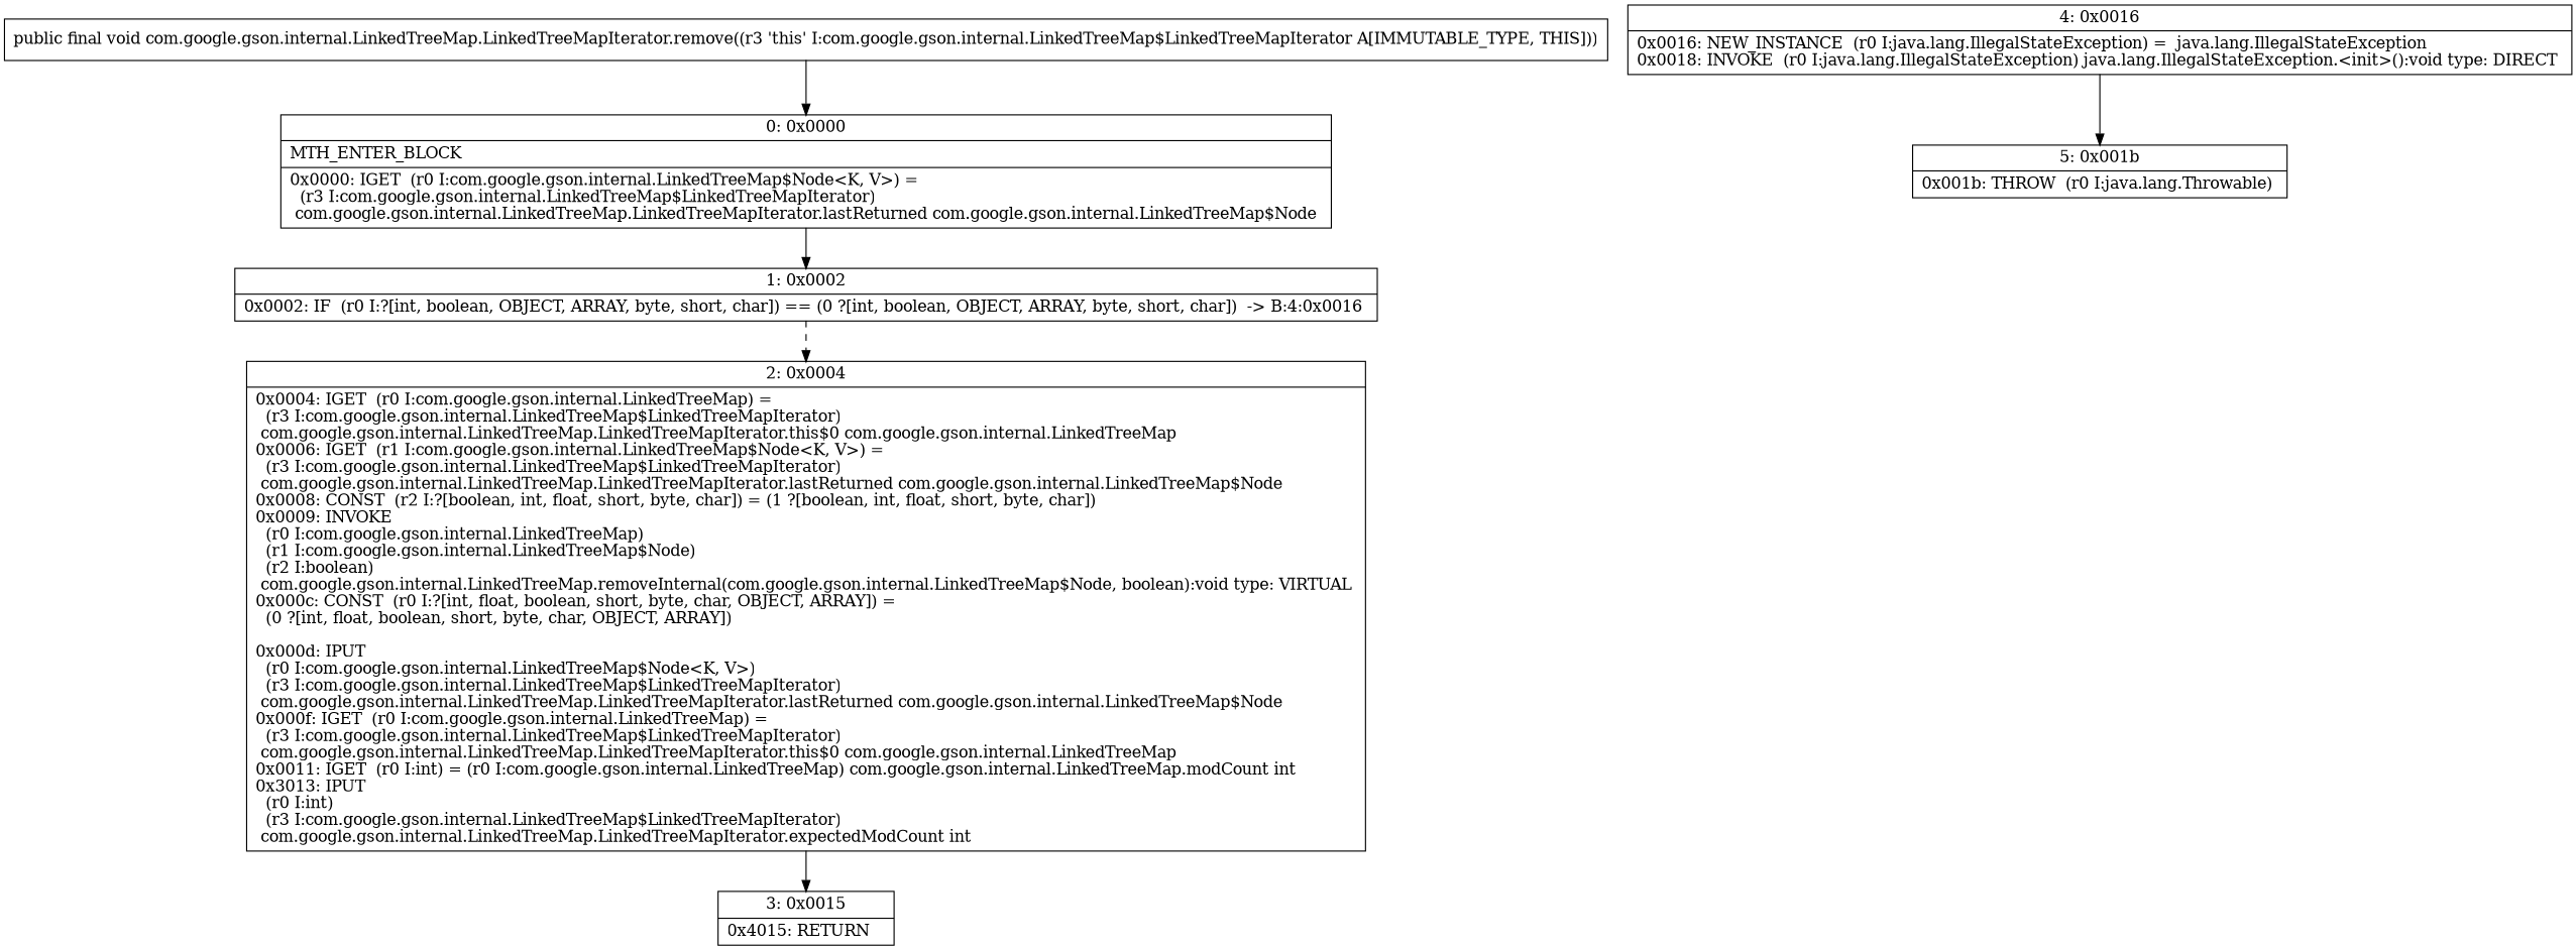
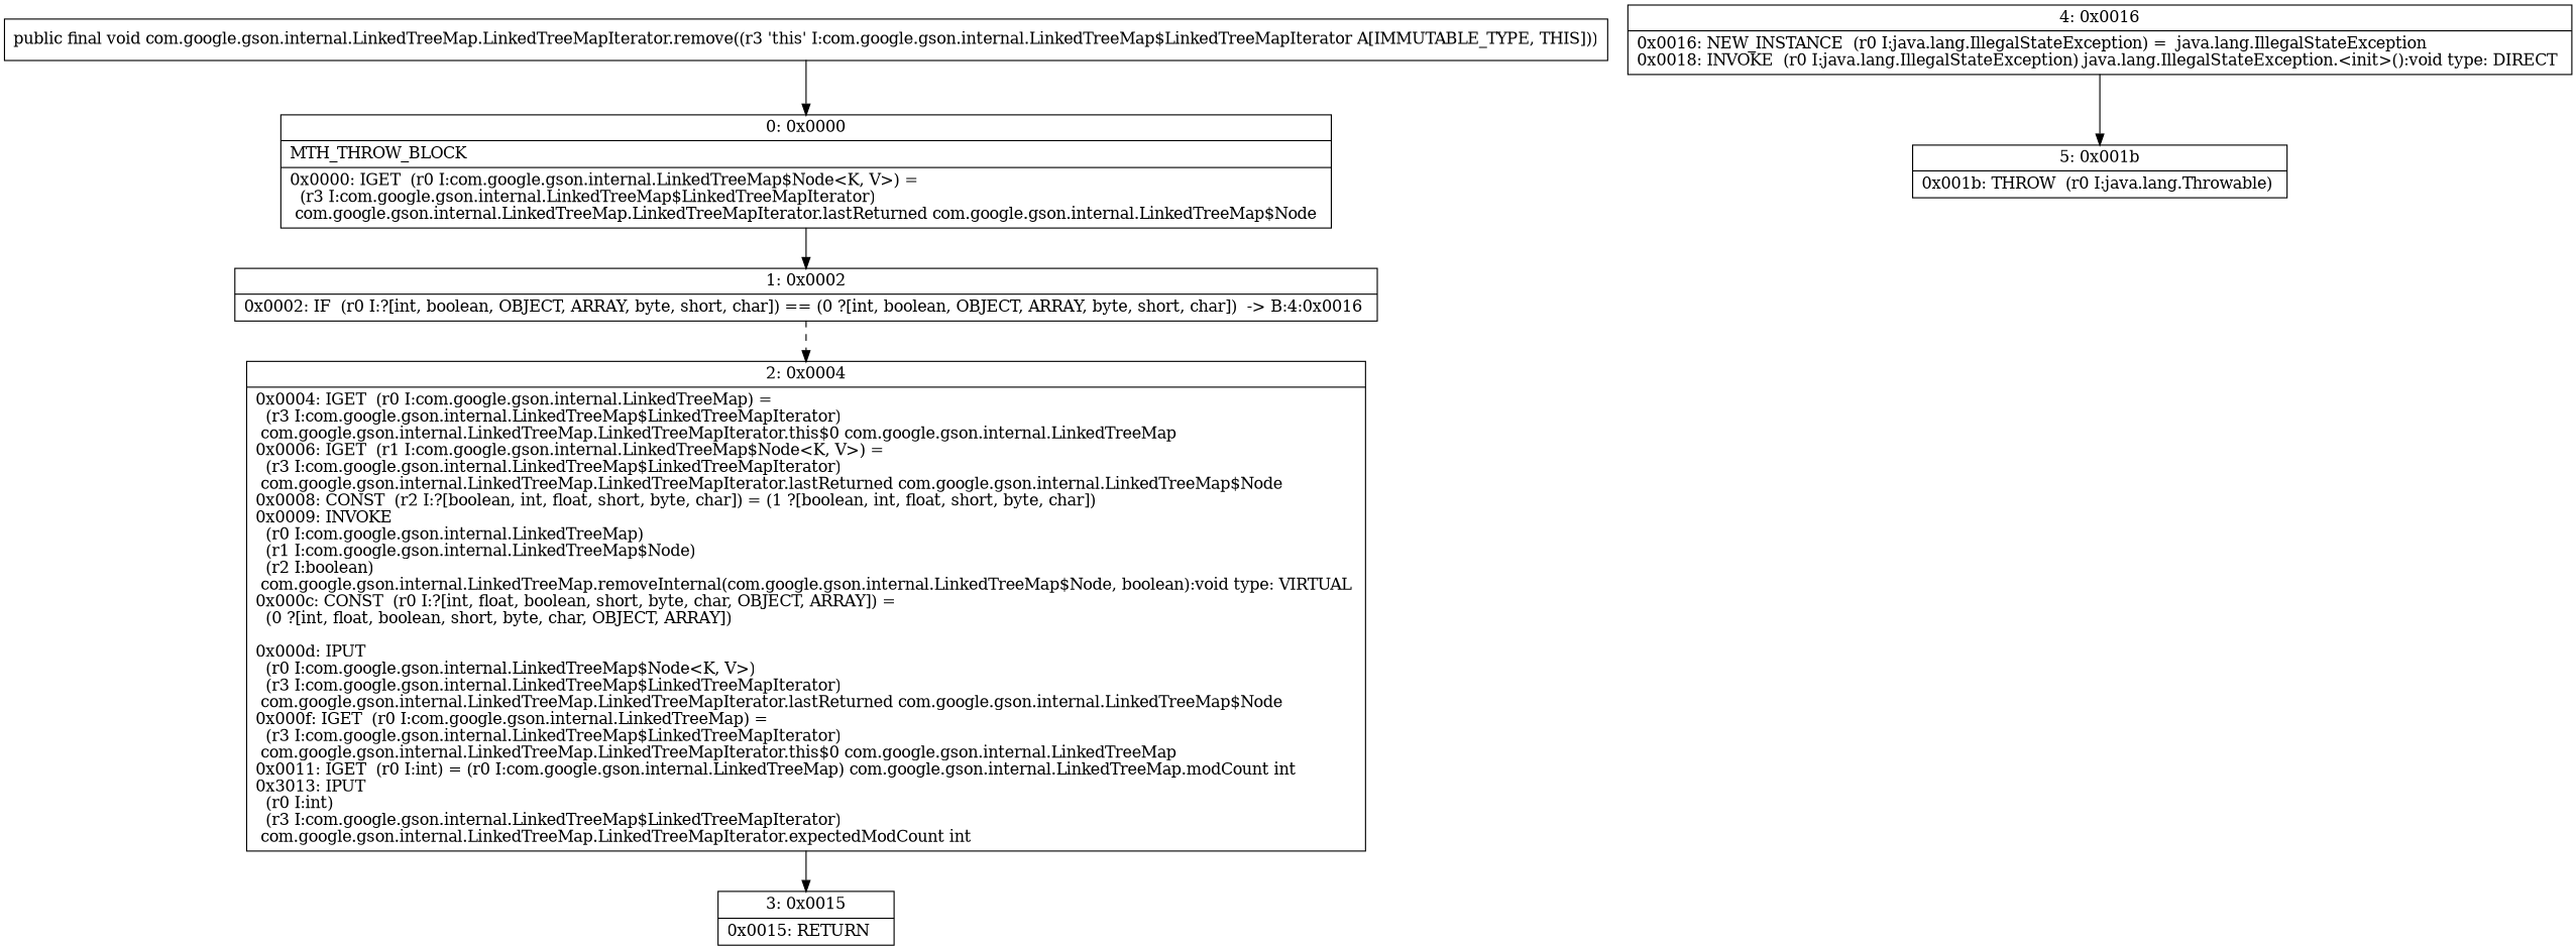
  digraph {
    node [shape=record]
-   n1 [label="{0\:\ 0x0000|MTH_ENTER_BLOCK\l|0x0000: IGET  (r0 I:com.google.gson.internal.LinkedTreeMap$Node\<K, V\>) = \l  (r3 I:com.google.gson.internal.LinkedTreeMap$LinkedTreeMapIterator)\l com.google.gson.internal.LinkedTreeMap.LinkedTreeMapIterator.lastReturned com.google.gson.internal.LinkedTreeMap$Node \l}"]
+   n1 [label="{0\:\ 0x0000|MTH_THROW_BLOCK\l|0x0000: IGET  (r0 I:com.google.gson.internal.LinkedTreeMap$Node\<K, V\>) = \l  (r3 I:com.google.gson.internal.LinkedTreeMap$LinkedTreeMapIterator)\l com.google.gson.internal.LinkedTreeMap.LinkedTreeMapIterator.lastReturned com.google.gson.internal.LinkedTreeMap$Node \l}"]
    n2 [label="{1\:\ 0x0002|0x0002: IF  (r0 I:?[int, boolean, OBJECT, ARRAY, byte, short, char]) == (0 ?[int, boolean, OBJECT, ARRAY, byte, short, char])  \-\> B:4:0x0016 \l}"]
    n3 [label="{2\:\ 0x0004|0x0004: IGET  (r0 I:com.google.gson.internal.LinkedTreeMap) = \l  (r3 I:com.google.gson.internal.LinkedTreeMap$LinkedTreeMapIterator)\l com.google.gson.internal.LinkedTreeMap.LinkedTreeMapIterator.this$0 com.google.gson.internal.LinkedTreeMap \l0x0006: IGET  (r1 I:com.google.gson.internal.LinkedTreeMap$Node\<K, V\>) = \l  (r3 I:com.google.gson.internal.LinkedTreeMap$LinkedTreeMapIterator)\l com.google.gson.internal.LinkedTreeMap.LinkedTreeMapIterator.lastReturned com.google.gson.internal.LinkedTreeMap$Node \l0x0008: CONST  (r2 I:?[boolean, int, float, short, byte, char]) = (1 ?[boolean, int, float, short, byte, char]) \l0x0009: INVOKE  \l  (r0 I:com.google.gson.internal.LinkedTreeMap)\l  (r1 I:com.google.gson.internal.LinkedTreeMap$Node)\l  (r2 I:boolean)\l com.google.gson.internal.LinkedTreeMap.removeInternal(com.google.gson.internal.LinkedTreeMap$Node, boolean):void type: VIRTUAL \l0x000c: CONST  (r0 I:?[int, float, boolean, short, byte, char, OBJECT, ARRAY]) = \l  (0 ?[int, float, boolean, short, byte, char, OBJECT, ARRAY])\l \l0x000d: IPUT  \l  (r0 I:com.google.gson.internal.LinkedTreeMap$Node\<K, V\>)\l  (r3 I:com.google.gson.internal.LinkedTreeMap$LinkedTreeMapIterator)\l com.google.gson.internal.LinkedTreeMap.LinkedTreeMapIterator.lastReturned com.google.gson.internal.LinkedTreeMap$Node \l0x000f: IGET  (r0 I:com.google.gson.internal.LinkedTreeMap) = \l  (r3 I:com.google.gson.internal.LinkedTreeMap$LinkedTreeMapIterator)\l com.google.gson.internal.LinkedTreeMap.LinkedTreeMapIterator.this$0 com.google.gson.internal.LinkedTreeMap \l0x0011: IGET  (r0 I:int) = (r0 I:com.google.gson.internal.LinkedTreeMap) com.google.gson.internal.LinkedTreeMap.modCount int \l0x3013: IPUT  \l  (r0 I:int)\l  (r3 I:com.google.gson.internal.LinkedTreeMap$LinkedTreeMapIterator)\l com.google.gson.internal.LinkedTreeMap.LinkedTreeMapIterator.expectedModCount int \l}"]
-   n4 [label="{3\:\ 0x0015|0x4015: RETURN   \l}"]
+   n4 [label="{3\:\ 0x0015|0x0015: RETURN   \l}"]
    n5 [label="{4\:\ 0x0016|0x0016: NEW_INSTANCE  (r0 I:java.lang.IllegalStateException) =  java.lang.IllegalStateException \l0x0018: INVOKE  (r0 I:java.lang.IllegalStateException) java.lang.IllegalStateException.\<init\>():void type: DIRECT \l}"]
    n6 [label="{5\:\ 0x001b|0x001b: THROW  (r0 I:java.lang.Throwable) \l}"]
    n7 [label="{public final void com.google.gson.internal.LinkedTreeMap.LinkedTreeMapIterator.remove((r3 'this' I:com.google.gson.internal.LinkedTreeMap$LinkedTreeMapIterator A[IMMUTABLE_TYPE, THIS])) }"]
    n1 -> n2
    n2 -> n3 [style=dashed]
    n3 -> n4
    n5 -> n6
    n7 -> n1
  }
